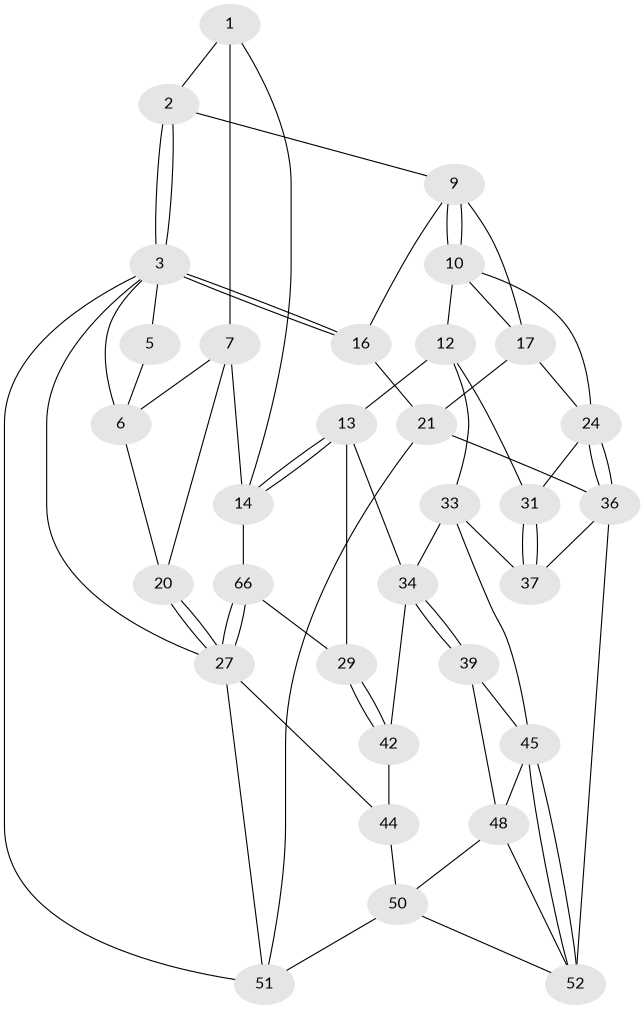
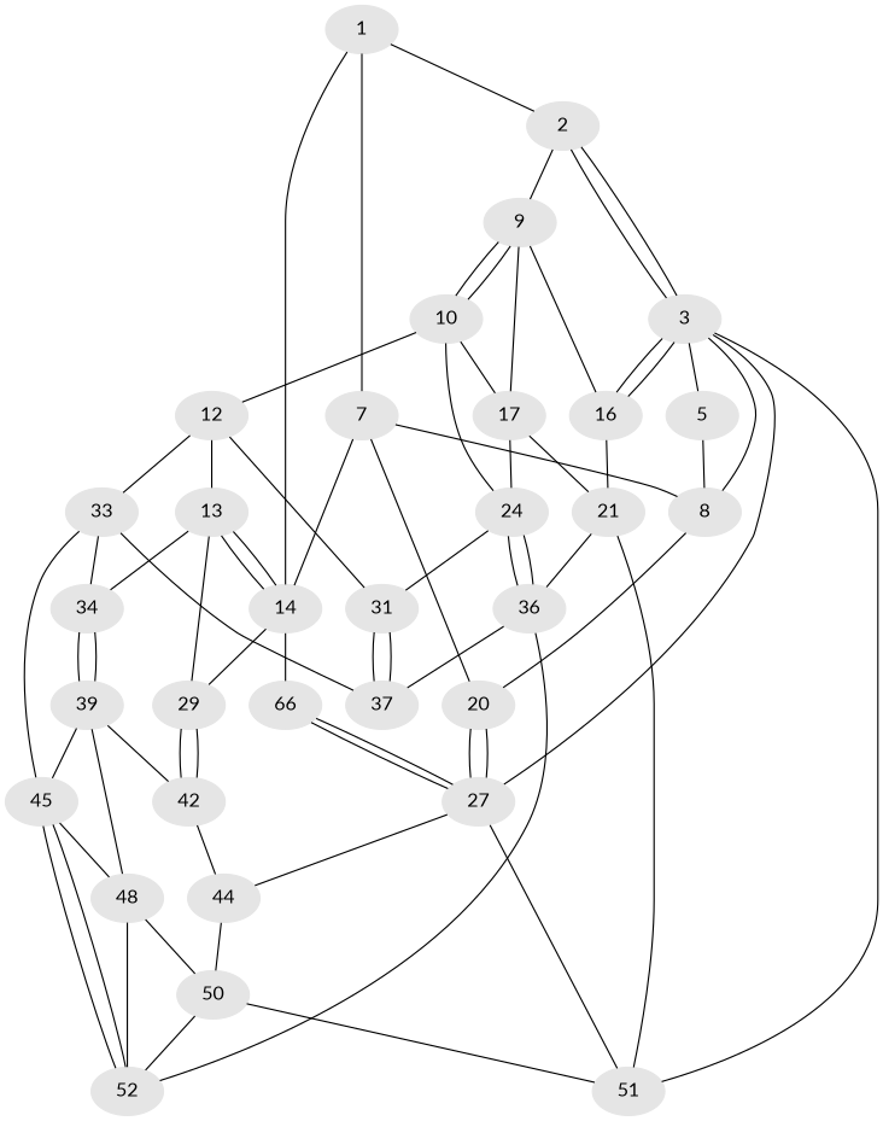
  graph {
    fontname=Lato
    node [color=gray90 fontname=Lato style=filled]
    edge [fontname=Lato]
    1 [super="+6"]
    2
    7 [super="+19"]
    14 [super="+23"]
    3 [super="+4"]
    9 [super="+15"]
-   8 [super="+18" label=6]
+   8 [super="+18"]
    20
    n9 [label=66]
    5
    16
    27 [super="+38"]
    51
    10 [super="+11"]
    17 [super="+22"]
    21 [super="+35"]
    44
    12 [super="+32"]
    24 [super="+25"]
    13 [super="+28"]
    31
    33 [super="+42"]
    36
    29 [super="+30"]
    34
    37 [super="+41"]
    45 [super="+46"]
    n28 [label=42 super="+43"]
    39 [super="+47"]
    52 [super="+53"]
    50 [super="+54"]
    48 [super="+49"]
    1 -- 2
    1 -- 7
    1 -- 14
    2 -- 3
    2 -- 3
    2 -- 9
    7 -- 14
    7 -- 8
    7 -- 20
    14 -- n9
    3 -- 8
    3 -- 5
    3 -- 16
    3 -- 16
    3 -- 27
    3 -- 51
    9 -- 16
    9 -- 10
    9 -- 10
    9 -- 17
    8 -- 20
    20 -- 27
    20 -- 27
    n9 -- 27
    n9 -- 27
-   n9 -- 29
+   14 -- 29
    5 -- 8
    16 -- 21
    27 -- 51
    27 -- 44
    10 -- 17
    10 -- 12
    10 -- 24
    17 -- 21
    17 -- 24
    21 -- 51
    21 -- 36
    44 -- 50
    12 -- 13
    12 -- 31
    12 -- 33
    24 -- 31
    24 -- 36
    24 -- 36
    13 -- 14
    13 -- 14
    13 -- 29
    13 -- 34
    31 -- 37
    31 -- 37
    33 -- 34
    33 -- 37
    33 -- 45
    36 -- 37
    36 -- 52
    29 -- n28 [weight=2]
    29 -- n28
    34 -- 39
    34 -- 39
    45 -- 52
    45 -- 52
    45 -- 48
    n28 -- 44
    39 -- 45
-   34 -- n28
+   39 -- n28
    39 -- 48
    50 -- 51
    50 -- 52
    48 -- 52
    48 -- 50
  }
